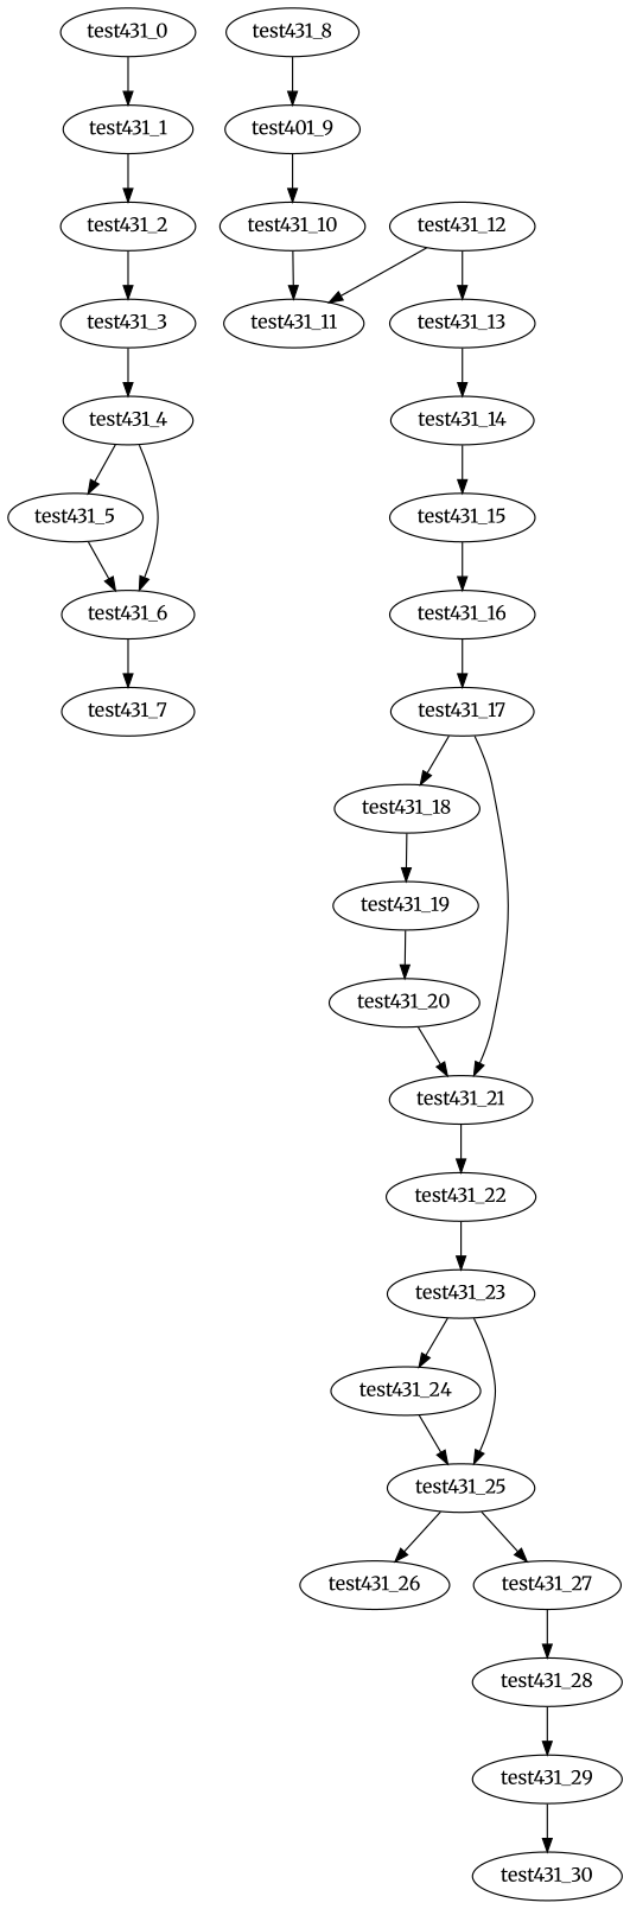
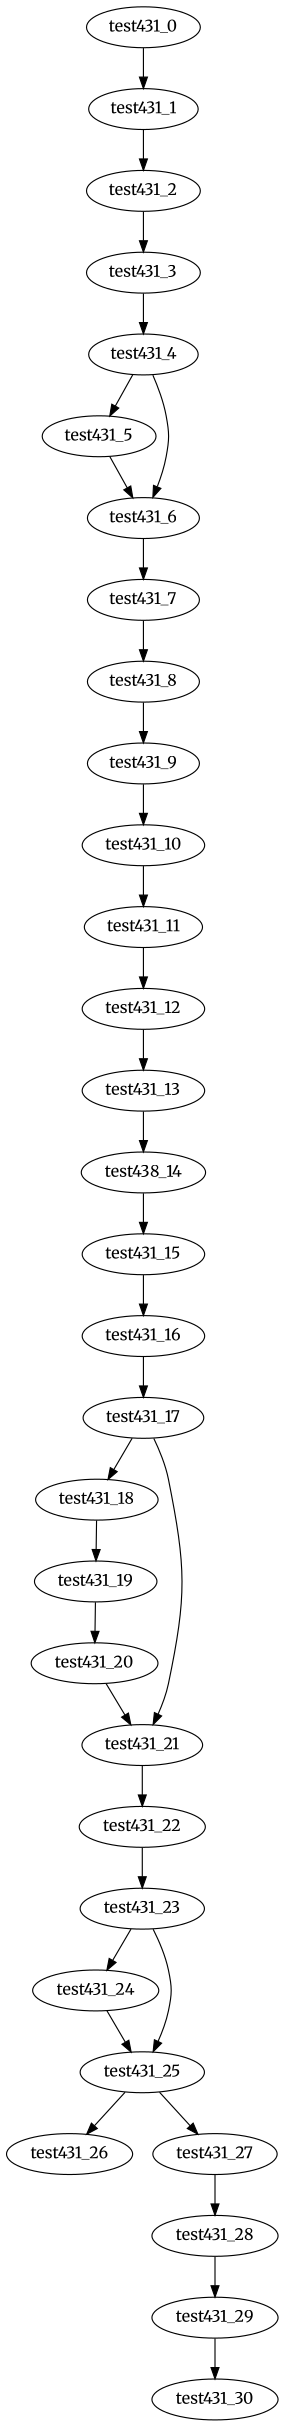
  digraph {
    fontname=Merriweather
    node [fontname=Merriweather]
    edge [fontname=Merriweather]
    test431_0
    test431_1
    test431_2
    test431_3
    test431_4
    test431_5
    test431_6
    test431_7
    test431_8
-   test431_9 [label=test401_9]
+   test431_9
    test431_10
    test431_11
    test431_12
    test431_13
-   test431_14
+   test431_14 [label=test438_14]
    test431_15
    test431_16
    test431_17
    test431_18
    test431_21
    test431_19
    test431_20
    test431_22
    test431_23
    test431_24
    test431_25
    test431_26
    test431_27
    test431_28
    test431_29
    test431_30
    test431_0 -> test431_1
    test431_1 -> test431_2
    test431_2 -> test431_3
    test431_3 -> test431_4
    test431_4 -> test431_5
    test431_4 -> test431_6
    test431_5 -> test431_6
    test431_6 -> test431_7
+   test431_7 -> test431_8
    test431_8 -> test431_9
    test431_9 -> test431_10
    test431_10 -> test431_11
-   test431_12 -> test431_11
+   test431_11 -> test431_12
    test431_12 -> test431_13
    test431_13 -> test431_14
    test431_14 -> test431_15
    test431_15 -> test431_16
    test431_16 -> test431_17
    test431_17 -> test431_18
    test431_17 -> test431_21
    test431_18 -> test431_19
    test431_21 -> test431_22
    test431_19 -> test431_20
    test431_20 -> test431_21
    test431_22 -> test431_23
    test431_23 -> test431_24
    test431_23 -> test431_25
    test431_24 -> test431_25
    test431_25 -> test431_26
    test431_25 -> test431_27
    test431_27 -> test431_28
    test431_28 -> test431_29
    test431_29 -> test431_30
  }
